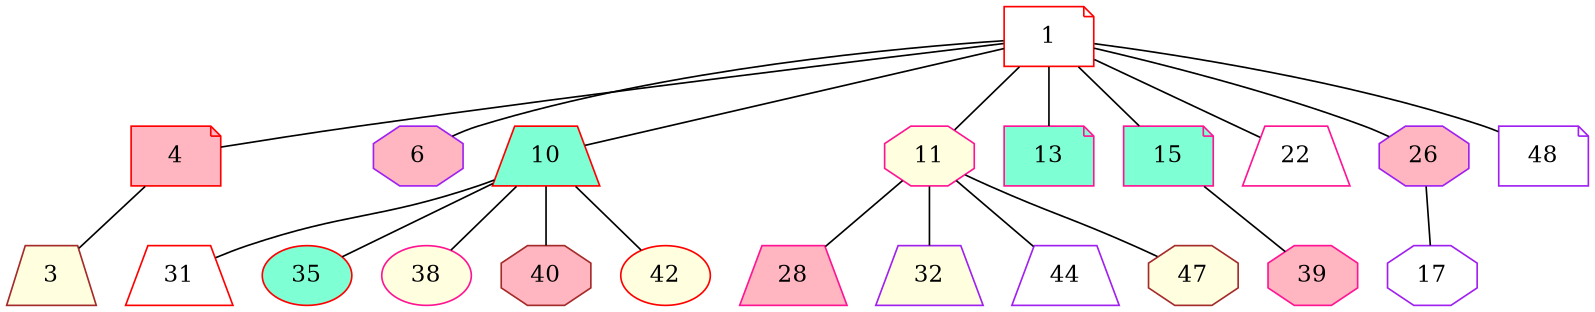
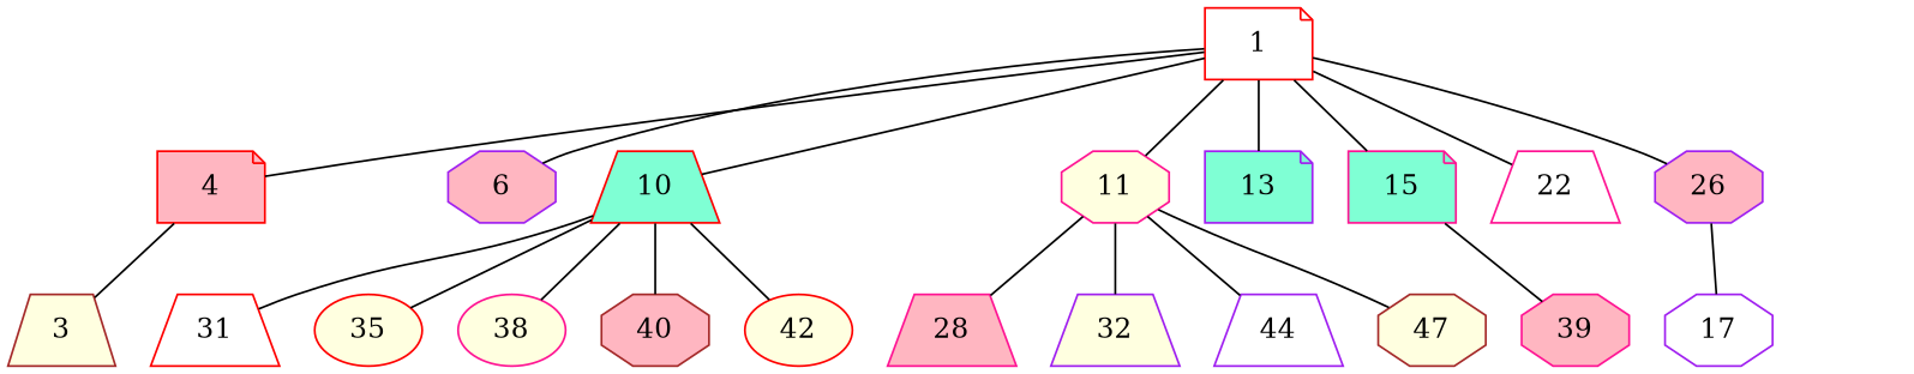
  graph {
    node [color=deeppink fillcolor=lightyellow shape=octagon style=filled]
    1 [color=red fillcolor=white shape=note super="+2+3+5+6"]
    4 [color=red fillcolor=lightpink shape=note]
    n3 [color=purple fillcolor=lightpink label=6 super="+37+55"]
    10 [color=red fillcolor=aquamarine shape=trapezium super="+21+25"]
    11 [super="+16+24"]
-   13 [fillcolor=aquamarine shape=note super="+14+43+18"]
+   13 [color=purple fillcolor=aquamarine shape=note super="+14+43+18"]
    15 [fillcolor=aquamarine shape=note super="+20+45+30"]
    22 [fillcolor=white shape=trapezium]
    26 [color=purple fillcolor=lightpink]
-   48 [color=purple fillcolor=white shape=note]
    n11 [color=brown label=3 shape=trapezium super="+49"]
    31 [color=red fillcolor=white shape=trapezium super="+46"]
-   35 [color=red fillcolor=aquamarine shape=ellipse]
+   35 [color=red shape=ellipse]
    38 [shape=ellipse]
    40 [color=brown fillcolor=lightpink]
    42 [color=red shape=ellipse]
    28 [fillcolor=lightpink shape=trapezium super="+54+34"]
    32 [color=purple shape=trapezium]
    44 [color=purple fillcolor=white shape=trapezium]
    47 [color=brown]
    39 [fillcolor=lightpink]
    n22 [color=purple fillcolor=white label=17 super="+53+33"]
    1 -- 4
    1 -- n3
    1 -- 10
    1 -- 11
    1 -- 13
    1 -- 15
    1 -- 22
    1 -- 26
-   1 -- 48
    4 -- n11
    10 -- 31
    10 -- 35
    10 -- 38
    10 -- 40
    10 -- 42
    11 -- 28
    11 -- 32
    11 -- 44
    11 -- 47
    15 -- 39
    26 -- n22
  }
